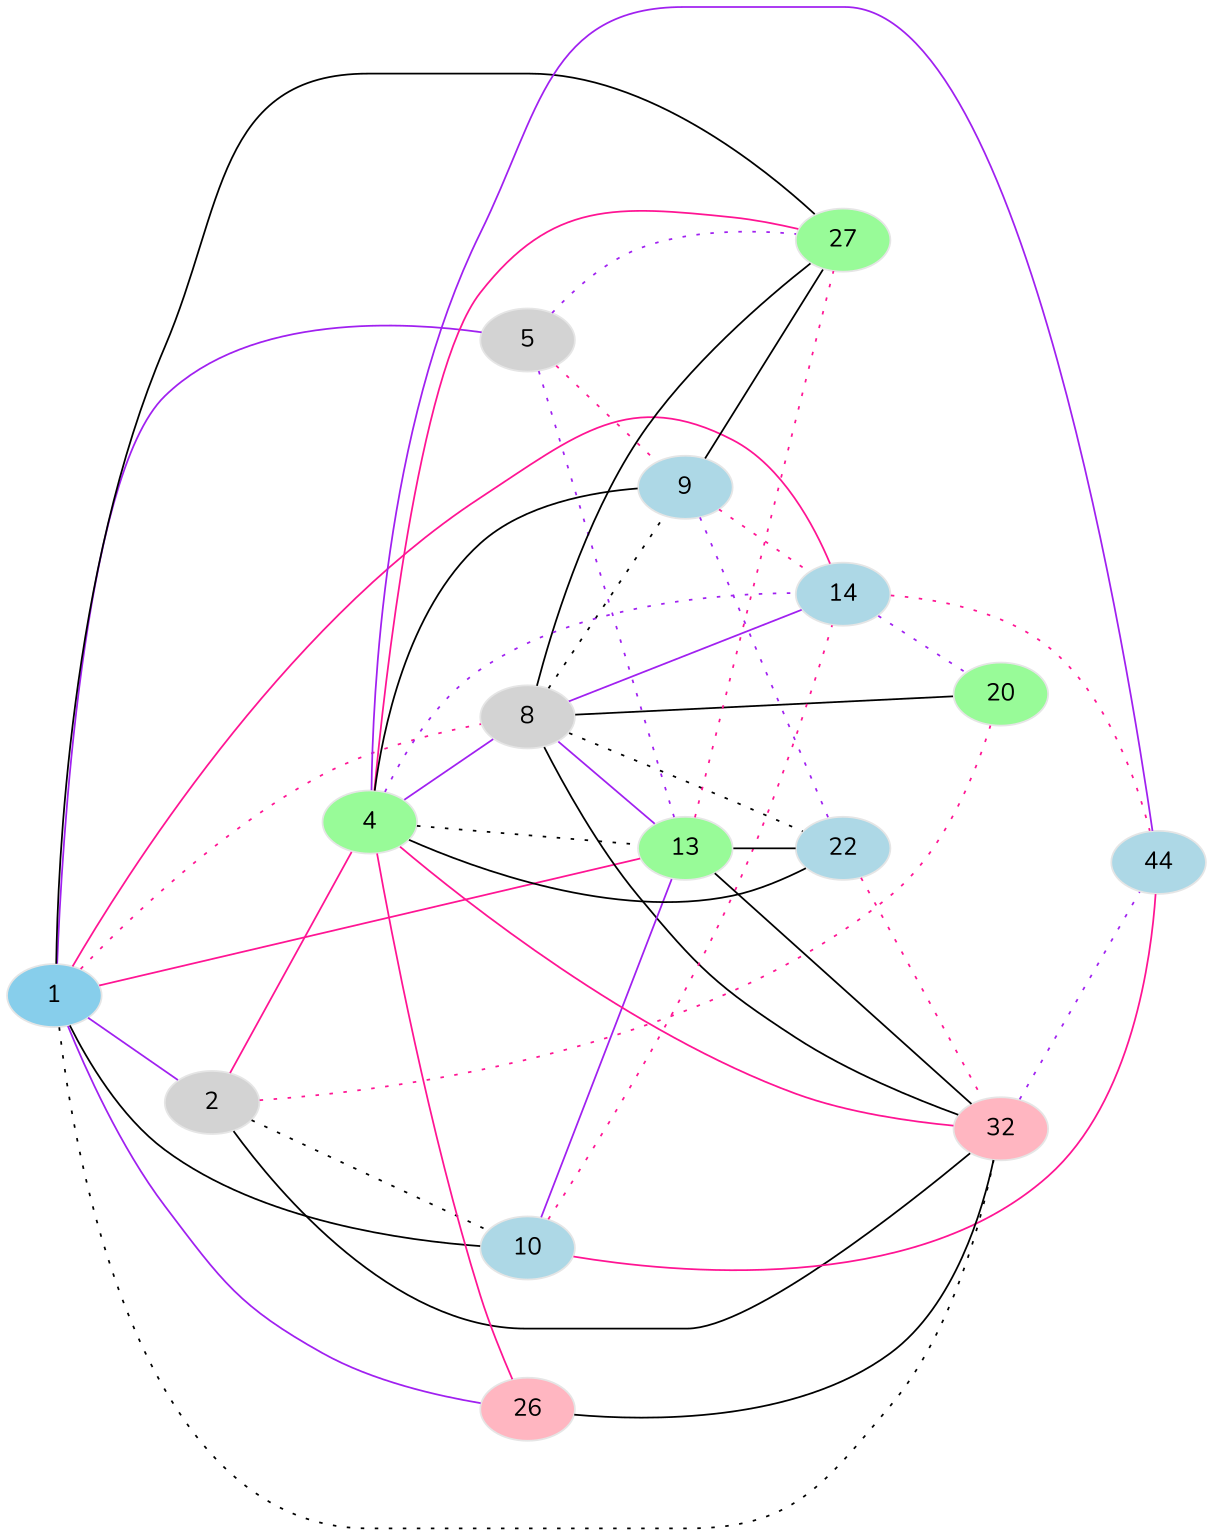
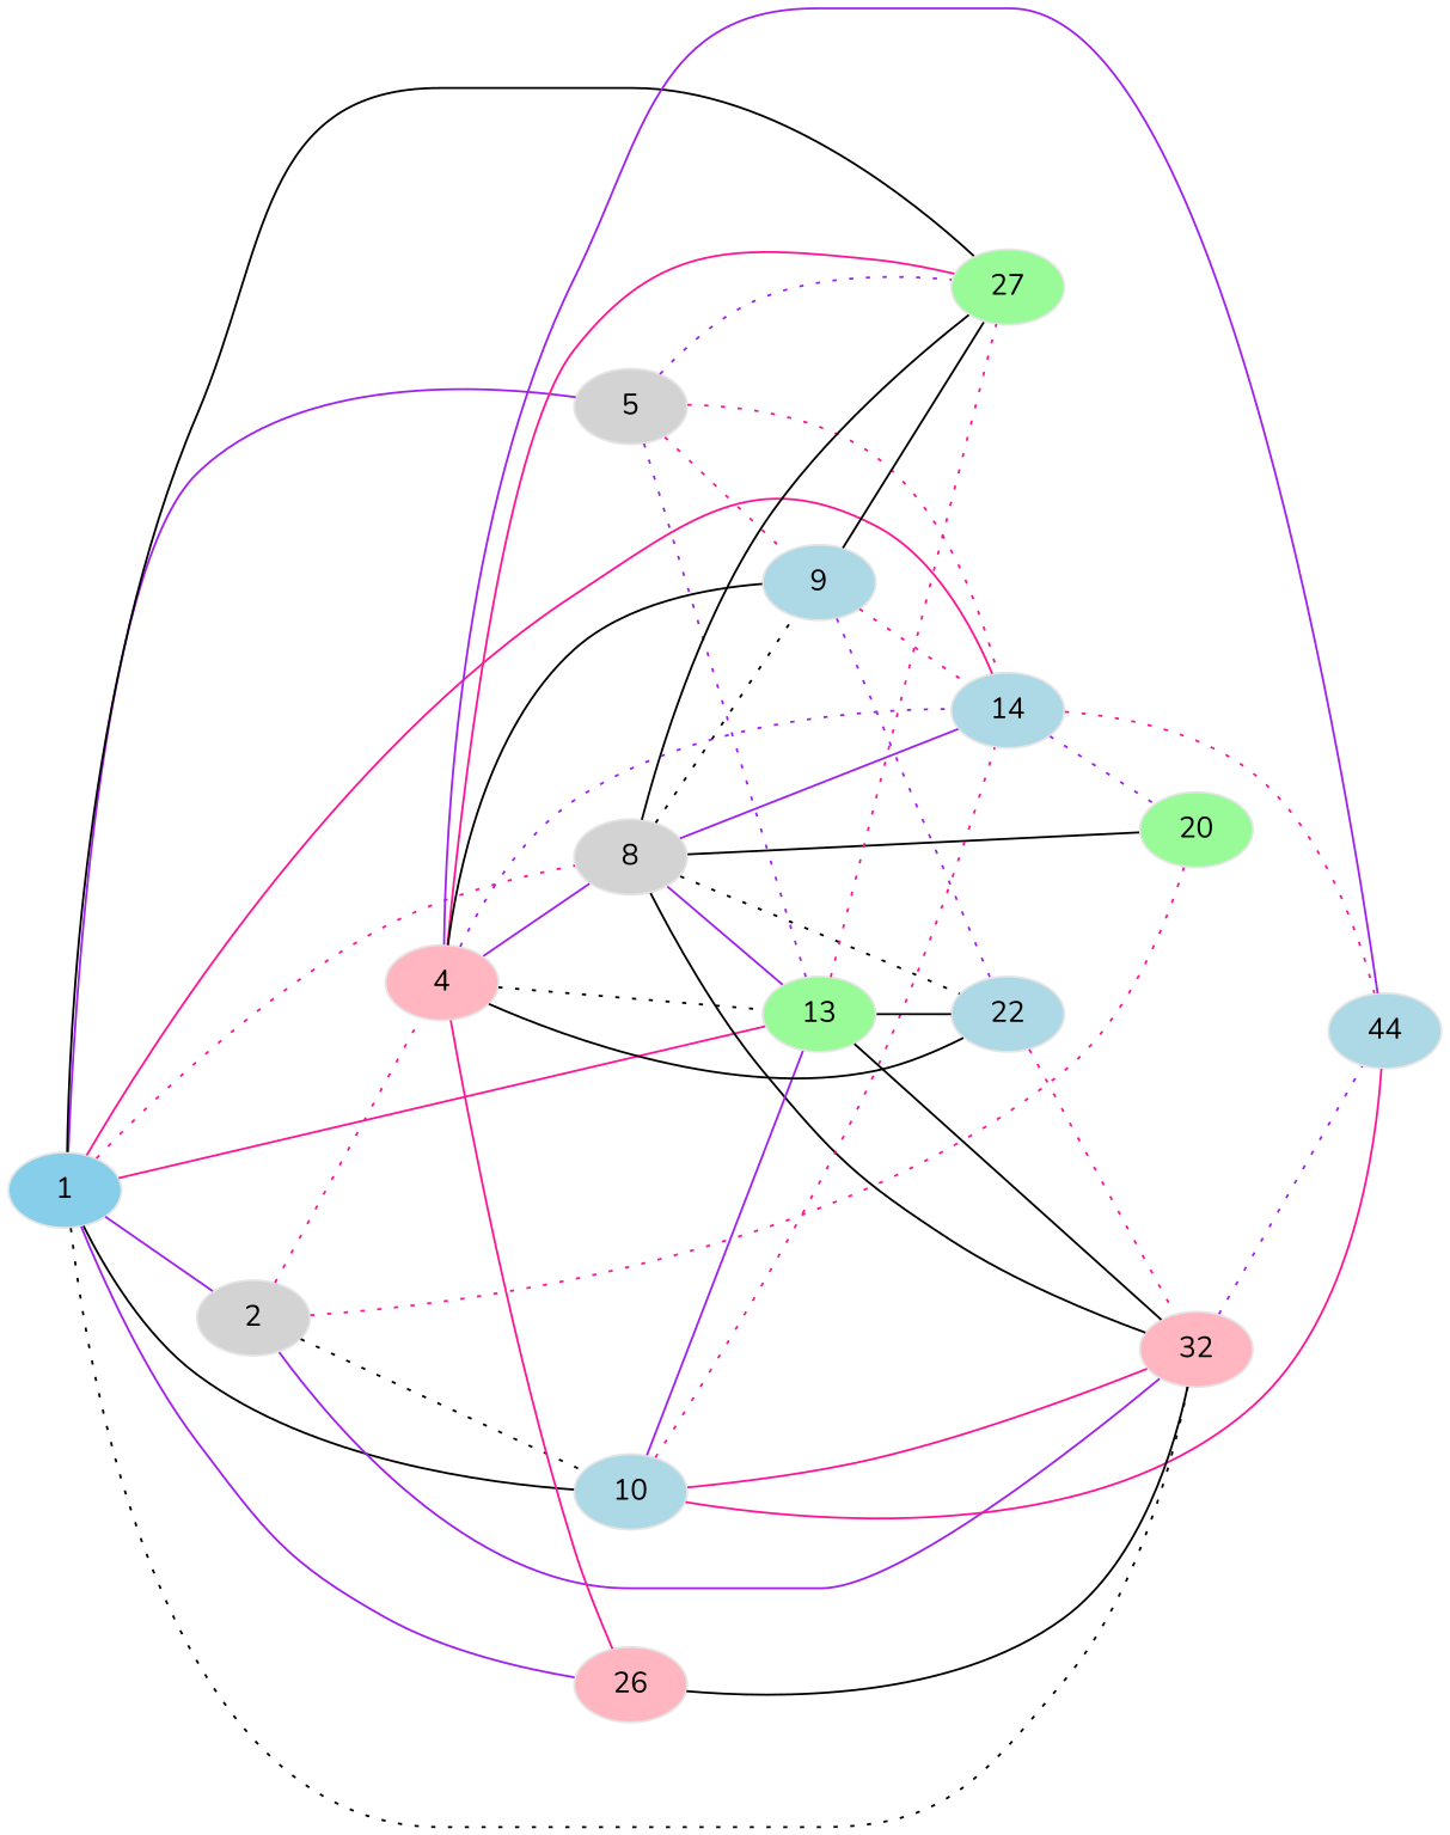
  graph {
    fontname=Nunito
    rankdir=LR
    node [color=gray90 fillcolor=lightblue fontname=Nunito style=filled]
    edge [color=deeppink fontname=Nunito style=solid]
    1 [fillcolor=skyblue super="+3+17"]
    2 [fillcolor=lightgrey super="+6"]
    n3 [fillcolor=lightgrey label=5 super="+38"]
    8 [fillcolor=lightgrey super="+52+18"]
    10 [super="+40+37"]
    13 [fillcolor=palegreen super="+29+20+45"]
    14 [super="+16+25"]
    26 [fillcolor=lightpink]
    27 [fillcolor=palegreen super="+34+28"]
    32 [fillcolor=lightpink super="+33+39"]
-   4 [fillcolor=palegreen super="+12+5"]
+   4 [fillcolor=lightpink super="+12+5"]
    n12 [fillcolor=palegreen label=20]
    9 [super="+19+23"]
    22 [super="+36"]
    44
    1 -- 2 [color=purple weight=2]
    1 -- n3 [color=purple weight=2]
    1 -- 8 [style=dotted weight=2]
    1 -- 10 [color=black]
    1 -- 13 [weight=3]
    1 -- 14
    1 -- 26 [color=purple]
    1 -- 27 [color=black]
    1 -- 32 [color=black style=dotted]
    2 -- 10 [color=black style=dotted]
-   2 -- 32 [color=black]
-   2 -- 4
+   2 -- 32 [color=purple]
+   2 -- 4 [style=dotted]
    2 -- n12 [style=dotted]
    n3 -- 13 [color=purple style=dotted]
+   n3 -- 14 [style=dotted]
    n3 -- 27 [color=purple style=dotted]
    n3 -- 9 [style=dotted]
    8 -- 13 [color=purple]
    8 -- 14 [color=purple]
    8 -- 27 [color=black weight=3]
    8 -- 32 [color=black]
    8 -- n12 [color=black]
    8 -- 9 [color=black style=dotted]
    8 -- 22 [color=black style=dotted]
    10 -- 13 [color=purple weight=3]
    10 -- 14 [style=dotted weight=2]
    10 -- 44
    13 -- 27 [style=dotted]
    13 -- 32 [color=black]
    13 -- 22 [color=black]
    14 -- n12 [color=purple style=dotted weight=2]
    14 -- 44 [style=dotted]
    26 -- 32 [color=black]
    32 -- 44 [color=purple style=dotted]
    4 -- 8 [color=purple]
    4 -- 13 [color=black style=dotted]
    4 -- 14 [color=purple style=dotted weight=2]
    4 -- 26 [weight=2]
    4 -- 27 [weight=3]
-   4 -- 32 [weight=2]
+   10 -- 32 [weight=2]
    4 -- 9 [color=black]
    4 -- 22 [color=black weight=2]
    4 -- 44 [color=purple]
    9 -- 14 [style=dotted weight=2]
    9 -- 27 [color=black]
    9 -- 22 [color=purple style=dotted weight=2]
    22 -- 32 [style=dotted weight=2]
  }
